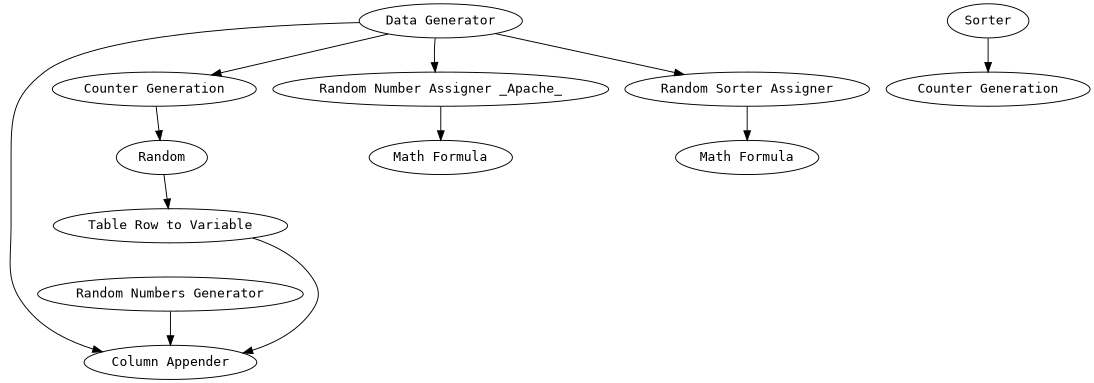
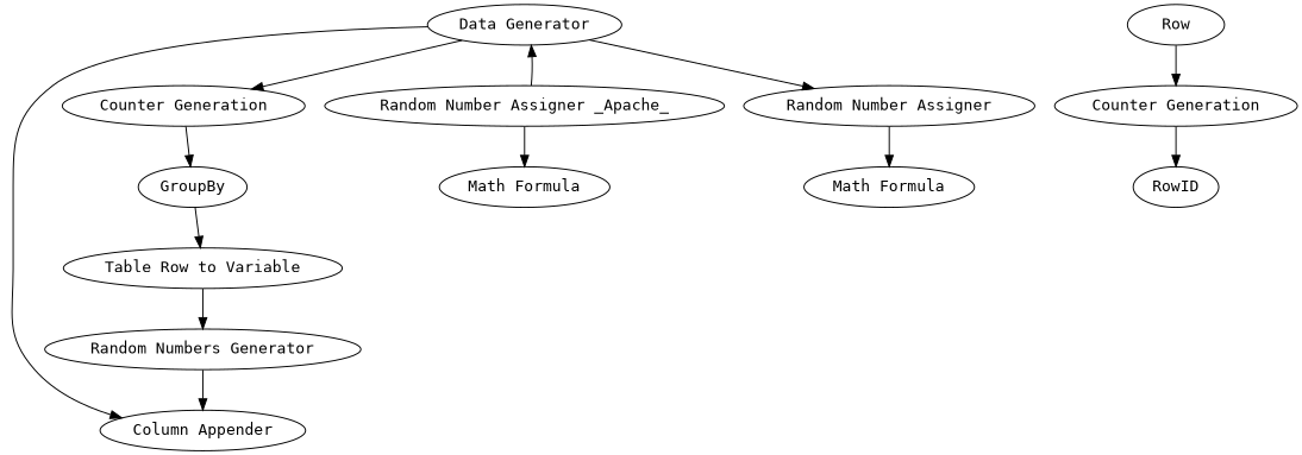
  digraph {
    fontname="DejaVu Sans Mono"
    rankdir=TB
    node [fontname="DejaVu Sans Mono"]
    edge [fontname="DejaVu Sans Mono"]
    n1 [label="Table Row to Variable"]
    n2 [label="Random Numbers Generator"]
    n3 [label="Column Appender"]
    n4 [label="Counter Generation"]
-   n5 [label=Random]
-   n6 [label=Sorter]
+   n5 [label=GroupBy]
+   n6 [label=Row]
    n7 [label="Counter Generation"]
+   n8 [label=RowID]
    n9 [label="Data Generator"]
    n10 [label="Random Number Assigner _Apache_"]
-   n11 [label="Random Sorter Assigner"]
+   n11 [label="Random Number Assigner"]
    n12 [label="Math Formula"]
    n13 [label="Math Formula"]
-   n1 -> n3
+   n1 -> n2
    n2 -> n3
    n4 -> n5
    n5 -> n1
    n6 -> n7
+   n7 -> n8
    n9 -> n3
    n9 -> n4
-   n9 -> n10
+   n10 -> n9
    n9 -> n11
    n10 -> n12
    n11 -> n13
  }
